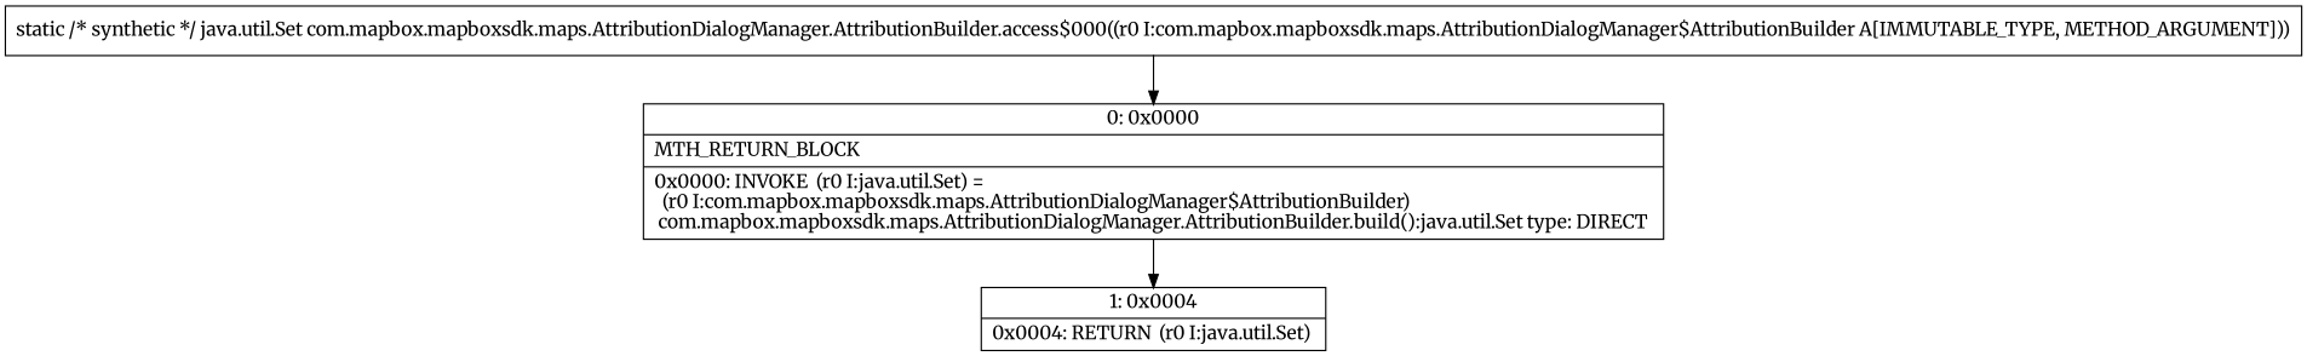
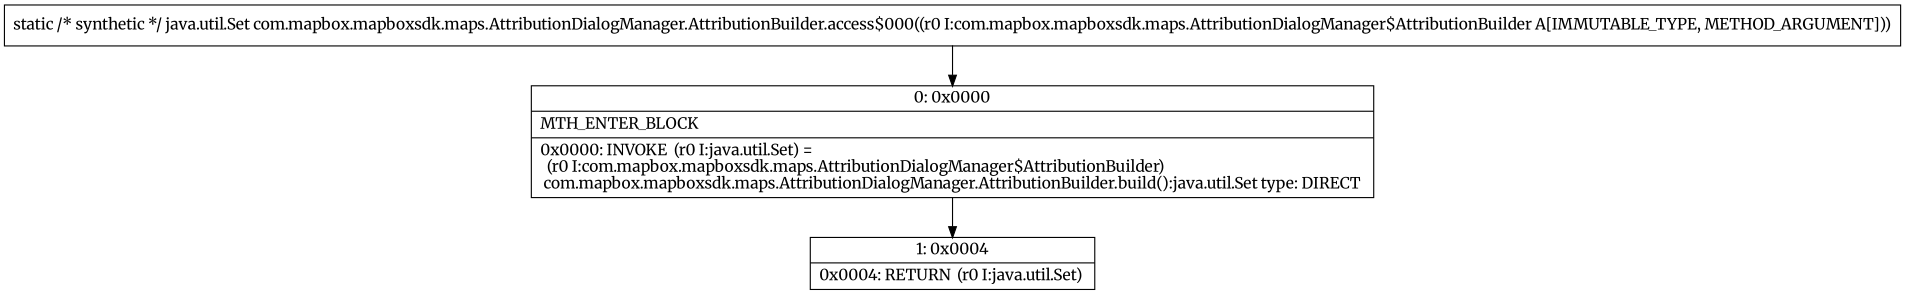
  digraph {
    fontname=Merriweather
    node [shape=record fontname=Merriweather]
    edge [fontname=Merriweather]
-   n1 [label="{0\:\ 0x0000|MTH_RETURN_BLOCK\l|0x0000: INVOKE  (r0 I:java.util.Set) = \l  (r0 I:com.mapbox.mapboxsdk.maps.AttributionDialogManager$AttributionBuilder)\l com.mapbox.mapboxsdk.maps.AttributionDialogManager.AttributionBuilder.build():java.util.Set type: DIRECT \l}"]
+   n1 [label="{0\:\ 0x0000|MTH_ENTER_BLOCK\l|0x0000: INVOKE  (r0 I:java.util.Set) = \l  (r0 I:com.mapbox.mapboxsdk.maps.AttributionDialogManager$AttributionBuilder)\l com.mapbox.mapboxsdk.maps.AttributionDialogManager.AttributionBuilder.build():java.util.Set type: DIRECT \l}"]
    n2 [label="{1\:\ 0x0004|0x0004: RETURN  (r0 I:java.util.Set) \l}"]
    n3 [label="{static \/* synthetic *\/ java.util.Set com.mapbox.mapboxsdk.maps.AttributionDialogManager.AttributionBuilder.access$000((r0 I:com.mapbox.mapboxsdk.maps.AttributionDialogManager$AttributionBuilder A[IMMUTABLE_TYPE, METHOD_ARGUMENT])) }"]
    n1 -> n2
    n3 -> n1
  }
